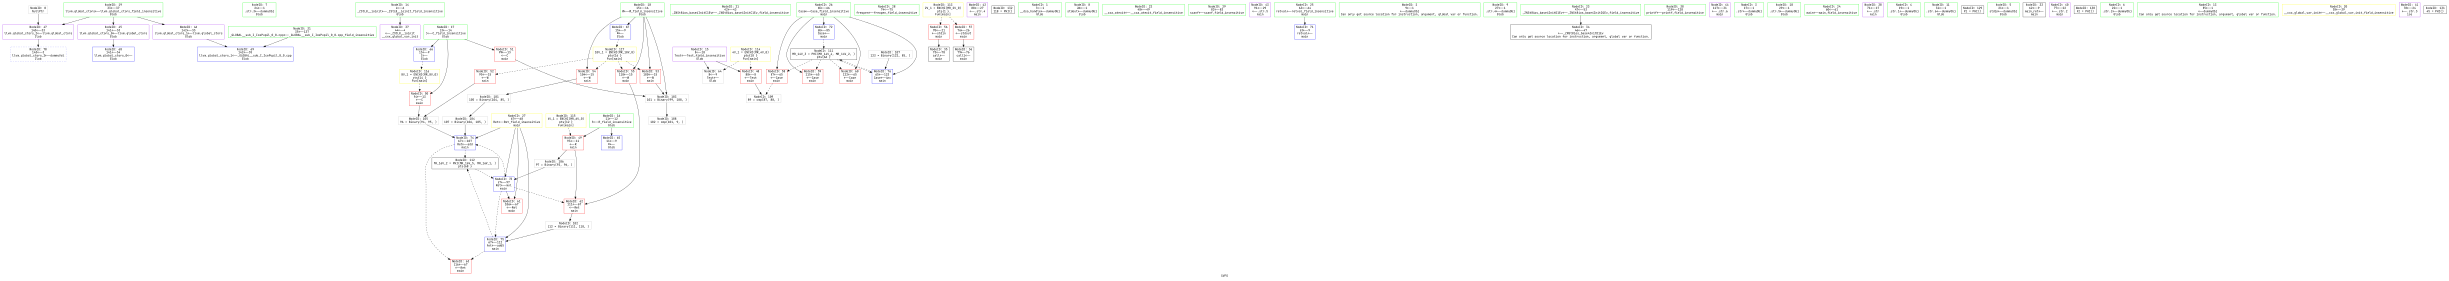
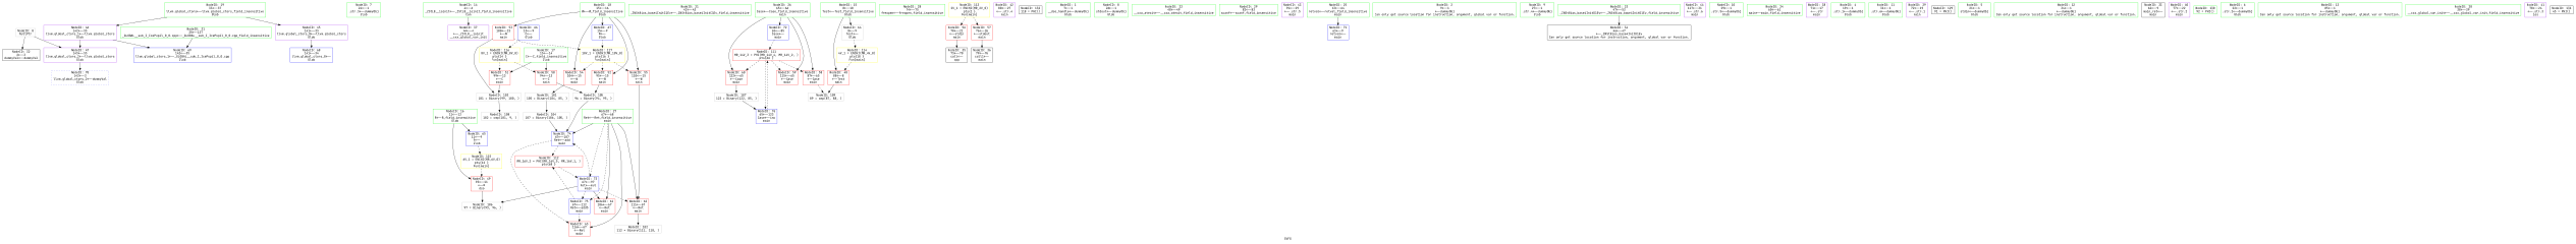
  digraph {
    fontname="JetBrains Mono"
    label=SVFG
    node [color=green fontname="JetBrains Mono" shape=record]
    edge [fontname="JetBrains Mono" style=solid]
    n1 [color=grey label="{NodeID: 0\nNullPtr}"]
+   n2 [color=black label="{NodeID: 32\n2\<--3\ndummyVal\<--dummyVal\n}"]
    n3 [color=purple label="{NodeID: 47\n143\<--33\nllvm.global_ctors_2\<--llvm.global_ctors\nGlob }"]
    n4 [color=blue label="{NodeID: 70\n143\<--3\nllvm.global_ctors_2\<--dummyVal\nGlob }" style=dotted]
    n5 [label="{NodeID: 7\n24\<--1\n.str.3\<--dummyObj\nGlob }"]
-   n6 [label="{NodeID: 14\n4\<--6\n_ZStL8__ioinit\<--_ZStL8__ioinit_field_insensitive\nGlob }"]
+   n6 [label="{NodeID: 14\n4\<--6\n_ZStL8__ioinit\<--_ZStL8__ioinit_field_insensitive\nCan }"]
    n7 [color=purple label="{NodeID: 37\n44\<--4\n\<--_ZStL8__ioinit\n__cxx_global_var_init\n}"]
    n8 [color=grey label="{NodeID: 104\n107 = Binary(106, 105, )\n}"]
    n9 [color=blue label="{NodeID: 74\n67\<--107\nRet\<--add\nmain\n}"]
    n10 [color=red label="{NodeID: 63\n116\<--67\n\<--Ret\nmain\n}"]
-   n11 [color=black label="{NodeID: 112\nMR_16V_2 = PHI(MR_16V_5, MR_16V_1, )\npts\{68 \}\n}"]
+   n11 [color=red label="{NodeID: 112\nMR_16V_2 = PHI(MR_16V_5, MR_16V_1, )\npts\{68 \}\n}"]
    n12 [color=blue label="{NodeID: 73\n67\<--97\nRet\<--mul\nmain\n}"]
    n13 [label="{NodeID: 21\n42\<--43\n_ZNSt8ios_base4InitC1Ev\<--_ZNSt8ios_base4InitC1Ev_field_insensitive\n}"]
-   n14 [color=black label="{NodeID: 111\nMR_14V_3 = PHI(MR_14V_4, MR_14V_2, )\npts\{66 \}\n}"]
+   n14 [color=red label="{NodeID: 111\nMR_14V_3 = PHI(MR_14V_4, MR_14V_2, )\npts\{66 \}\n}"]
    n15 [color=red label="{NodeID: 58\n87\<--65\n\<--Case\nmain\n}"]
    n16 [color=red label="{NodeID: 59\n115\<--65\n\<--Case\nmain\n}"]
    n17 [color=red label="{NodeID: 60\n122\<--65\n\<--Case\nmain\n}"]
    n18 [color=blue label="{NodeID: 76\n65\<--123\nCase\<--inc\nmain\n}"]
    n19 [color=grey label="{NodeID: 109\n89 = cmp(87, 88, )\n}"]
    n20 [color=grey label="{NodeID: 107\n123 = Binary(122, 85, )\n}"]
    n21 [label="{NodeID: 28\n74\<--75\nfreopen\<--freopen_field_insensitive\n}"]
-   n22 [color=black label="{NodeID: 35\n73\<--70\ncall\<--\nmain\n}"]
+   n22 [color=black label="{NodeID: 35\n73\<--70\ncall\<--\ncpp\n}"]
    n23 [color=purple label="{NodeID: 42\n80\<--27\n\<--.str.4\nmain\n}"]
    n24 [color=black label="{NodeID: 132\n118 = PHI()\n}"]
-   n25 [color=red label="{NodeID: 49\n93\<--11\n\<--R\nmain\n}"]
+   n25 [color=red label="{NodeID: 49\n93\<--11\n\<--R\ndso\n}"]
    n26 [color=grey label="{NodeID: 106\n97 = Binary(93, 96, )\n}"]
    n27 [color=red label="{NodeID: 61\n106\<--67\n\<--Ret\nmain\n}"]
    n28 [color=red label="{NodeID: 62\n111\<--67\n\<--Ret\nmain\n}"]
    n29 [color=blue label="{NodeID: 75\n67\<--112\nRet\<--add5\nmain\n}"]
    n30 [color=red label="{NodeID: 56\n70\<--21\n\<--stdin\nmain\n}"]
    n31 [label="{NodeID: 1\n7\<--1\n__dso_handle\<--dummyObj\nGlob }"]
    n32 [label="{NodeID: 8\n26\<--1\nstdout\<--dummyObj\nGlob }"]
-   n33 [color=purple label="{NodeID: 15\n8\<--10\nTest\<--Test_field_insensitive\nGlob }"]
+   n33 [label="{NodeID: 15\n8\<--10\nTest\<--Test_field_insensitive\nGlob }"]
    n34 [color=red label="{NodeID: 48\n88\<--8\n\<--Test\nmain\n}"]
    n35 [color=grey label="{NodeID: 64\n8\<--9\nTest\<--\nGlob }"]
    n36 [color=yellow label="{NodeID: 114\n4V_1 = ENCHI(MR_4V_0)\npts\{10 \}\nFun[main]}" style=double]
    n37 [color=grey label="{NodeID: 105\n96 = Binary(94, 95, )\n}"]
    n38 [label="{NodeID: 22\n48\<--49\n__cxa_atexit\<--__cxa_atexit_field_insensitive\n}"]
    n39 [color=grey label="{NodeID: 102\n112 = Binary(111, 110, )\n}"]
    n40 [label="{NodeID: 29\n82\<--83\nscanf\<--scanf_field_insensitive\n}"]
    n41 [color=black label="{NodeID: 36\n79\<--76\ncall1\<--\nmain\n}"]
    n42 [color=purple label="{NodeID: 43\n91\<--29\n\<--.str.5\nmain\n}"]
    n43 [color=red label="{NodeID: 50\n94\<--13\n\<--C\nmain\n}"]
    n44 [color=red label="{NodeID: 57\n76\<--26\n\<--stdout\nmain\n}"]
    n45 [color=blue label="{NodeID: 71\n63\<--9\nretval\<--\nmain\n}"]
    n46 [label="{NodeID: 2\n9\<--1\n\<--dummyObj\nCan only get source location for instruction, argument, global var or function.}"]
    n47 [label="{NodeID: 9\n27\<--1\n.str.4\<--dummyObj\nGlob }"]
    n48 [label="{NodeID: 16\n11\<--12\nR\<--R_field_insensitive\nGlob }"]
    n49 [color=blue label="{NodeID: 65\n11\<--9\nR\<--\nGlob }"]
    n50 [color=yellow label="{NodeID: 115\n6V_1 = ENCHI(MR_6V_0)\npts\{12 \}\nFun[main]}" style=double]
    n51 [label="{NodeID: 23\n47\<--53\n_ZNSt8ios_base4InitD1Ev\<--_ZNSt8ios_base4InitD1Ev_field_insensitive\n}"]
    n52 [color=black label="{NodeID: 34\n46\<--47\n\<--_ZNSt8ios_base4InitD1Ev\nCan only get source location for instruction, argument, global var or function.}"]
    n53 [color=yellow label="{NodeID: 113\n2V_1 = ENCHI(MR_2V_0)\npts\{1 \}\nFun[main]}" style=double]
-   n54 [label="{NodeID: 30\n119\<--120\nprintf\<--printf_field_insensitive\n}"]
    n55 [color=purple label="{NodeID: 44\n117\<--31\n\<--.str.6\nmain\n}"]
    n56 [color=red label="{NodeID: 51\n99\<--13\n\<--C\nmain\n}"]
    n57 [color=grey label="{NodeID: 103\n101 = Binary(99, 100, )\n}"]
    n58 [color=grey label="{NodeID: 108\n102 = cmp(101, 9, )\n}"]
    n59 [color=blue label="{NodeID: 72\n65\<--85\nCase\<--\nmain\n}"]
-   n60 [label="{NodeID: 3\n17\<--1\n.str\<--dummyObj\nGlob }"]
    n61 [label="{NodeID: 10\n29\<--1\n.str.5\<--dummyObj\nGlob }"]
    n62 [label="{NodeID: 17\n13\<--14\nC\<--C_field_insensitive\nGlob }"]
    n63 [color=blue label="{NodeID: 66\n13\<--9\nC\<--\nGlob }"]
    n64 [color=yellow label="{NodeID: 116\n8V_1 = ENCHI(MR_8V_0)\npts\{14 \}\nFun[main]}" style=double]
    n65 [label="{NodeID: 24\n60\<--61\nmain\<--main_field_insensitive\n}"]
    n66 [label="{NodeID: 31\n35\<--137\n_GLOBAL__sub_I_IcePupil_0_0.cpp\<--_GLOBAL__sub_I_IcePupil_0_0.cpp_field_insensitive\n}"]
    n67 [color=blue label="{NodeID: 69\n142\<--35\nllvm.global_ctors_1\<--_GLOBAL__sub_I_IcePupil_0_0.cpp\nGlob }"]
    n68 [color=purple label="{NodeID: 38\n71\<--17\n\<--.str\nmain\n}"]
    n69 [color=purple label="{NodeID: 45\n141\<--33\nllvm.global_ctors_0\<--llvm.global_ctors\nGlob }"]
    n70 [color=blue label="{NodeID: 68\n141\<--34\nllvm.global_ctors_0\<--\nGlob }"]
    n71 [color=red label="{NodeID: 52\n95\<--15\n\<--W\nmain\n}"]
    n72 [label="{NodeID: 4\n19\<--1\n.str.1\<--dummyObj\nGlob }"]
    n73 [label="{NodeID: 11\n31\<--1\n.str.6\<--dummyObj\nGlob }"]
    n74 [color=grey label="{NodeID: 101\n105 = Binary(104, 85, )\n}"]
    n75 [label="{NodeID: 18\n15\<--16\nW\<--W_field_insensitive\nGlob }"]
    n76 [color=red label="{NodeID: 53\n100\<--15\n\<--W\nmain\n}"]
    n77 [color=red label="{NodeID: 54\n104\<--15\n\<--W\nmain\n}"]
    n78 [color=red label="{NodeID: 55\n110\<--15\n\<--W\nmain\n}"]
    n79 [color=blue label="{NodeID: 67\n15\<--9\nW\<--\nGlob }"]
    n80 [color=yellow label="{NodeID: 117\n10V_1 = ENCHI(MR_10V_0)\npts\{16 \}\nFun[main]}" style=double]
    n81 [label="{NodeID: 25\n63\<--64\nretval\<--retval_field_insensitive\nmain\n}"]
+   n82 [color=purple label="{NodeID: 39\n72\<--19\n\<--.str.1\nmain\n}"]
    n83 [color=black label="{NodeID: 129\n91 = PHI()\n}"]
    n84 [color=purple label="{NodeID: 46\n142\<--33\nllvm.global_ctors_1\<--llvm.global_ctors\nGlob }"]
    n85 [label="{NodeID: 5\n21\<--1\nstdin\<--dummyObj\nGlob }"]
+   n86 [label="{NodeID: 12\n34\<--1\n\<--dummyObj\nCan only get source location for instruction, argument, global var or function.}"]
    n87 [label="{NodeID: 19\n33\<--37\nllvm.global_ctors\<--llvm.global_ctors_field_insensitive\nGlob }"]
    n88 [label="{NodeID: 26\n65\<--66\nCase\<--Case_field_insensitive\nmain\n}"]
    n89 [color=black label="{NodeID: 33\n62\<--9\nmain_ret\<--\nmain\n}"]
    n90 [color=purple label="{NodeID: 40\n77\<--22\n\<--.str.2\nmain\n}"]
-   n91 [color=black label="{NodeID: 130\n92 = PHI()\n}"]
+   n91 [label="{NodeID: 130\n92 = PHI()\n}"]
    n92 [label="{NodeID: 6\n22\<--1\n.str.2\<--dummyObj\nGlob }"]
    n93 [label="{NodeID: 13\n85\<--1\n\<--dummyObj\nCan only get source location for instruction, argument, global var or function.}"]
-   n94 [color=yellow label="{NodeID: 20\n38\<--39\n__cxx_global_var_init\<--__cxx_global_var_init_field_insensitive\n}"]
-   n95 [color=yellow label="{NodeID: 27\n67\<--68\nRet\<--Ret_field_insensitive\nmain\n}"]
+   n94 [label="{NodeID: 20\n38\<--39\n__cxx_global_var_init\<--__cxx_global_var_init_field_insensitive\n}"]
+   n95 [label="{NodeID: 27\n67\<--68\nRet\<--Ret_field_insensitive\nmain\n}"]
    n96 [color=purple label="{NodeID: 41\n78\<--24\n\<--.str.3\nios\n}"]
    n97 [color=black label="{NodeID: 131\n45 = PHI()\n}"]
+   n1 -> n2
    n1 -> n3
    n3 -> n4
    n6 -> n7
    n8 -> n9
    n9 -> n10 [style=dashed]
    n9 -> n11 [style=dashed]
    n11 -> n12 [style=dashed]
    n12 -> n9 [style=dashed]
    n12 -> n27
    n12 -> n28 [style=dashed]
    n12 -> n29 [style=dashed]
    n14 -> n15 [style=dashed]
    n14 -> n16 [style=dashed]
    n14 -> n17 [style=dashed]
    n14 -> n18 [style=dashed]
    n15 -> n19 [style=dashed]
+   n17 -> n20
    n18 -> n14 [style=dashed]
    n20 -> n18
    n25 -> n26
-   n26 -> n12
+   n12 -> n26
    n28 -> n39
    n29 -> n10 [style=dashed]
    n29 -> n11 [style=dashed]
    n30 -> n22
    n33 -> n34
    n33 -> n35
    n34 -> n19
-   n36 -> n35 [style=dashed]
+   n35 -> n36 [style=dashed]
    n36 -> n34 [style=dashed]
    n37 -> n9
-   n39 -> n29
    n43 -> n37
    n44 -> n41
    n48 -> n25
    n48 -> n49
+   n49 -> n50 [style=dashed]
    n50 -> n25 [style=dashed]
    n51 -> n52
    n53 -> n30 [style=dashed]
    n53 -> n44 [style=dashed]
    n56 -> n57
    n57 -> n58
    n59 -> n14 [style=dashed]
    n62 -> n43
    n62 -> n56
-   n62 -> n63
    n63 -> n64 [style=dashed]
    n64 -> n43 [style=dashed]
+   n64 -> n56 [style=dashed]
    n66 -> n67
    n69 -> n70
    n71 -> n37
    n74 -> n8
-   n75 -> n57
+   n75 -> n71
    n75 -> n76
    n75 -> n77
    n75 -> n78
    n75 -> n79
    n76 -> n57
    n77 -> n74
    n78 -> n28
    n79 -> n80 [style=dashed]
    n80 -> n71 [style=dashed]
-   n80 -> n76 [style=dashed]
+   n76 -> n80 [style=dashed]
    n80 -> n77 [style=dashed]
    n80 -> n78 [style=dashed]
    n81 -> n45
    n84 -> n67
-   n87 -> n3
+   n84 -> n3
    n87 -> n69
    n87 -> n84
    n88 -> n15
    n88 -> n16
    n88 -> n17
-   n88 -> n18
    n88 -> n59
    n95 -> n9
-   n95 -> n12
+   n95 -> n10
+   n95 -> n12 [style=dashed]
    n95 -> n27
-   n25 -> n28
-   n95 -> n29
+   n95 -> n28
+   n95 -> n29 [style=dashed]
  }
